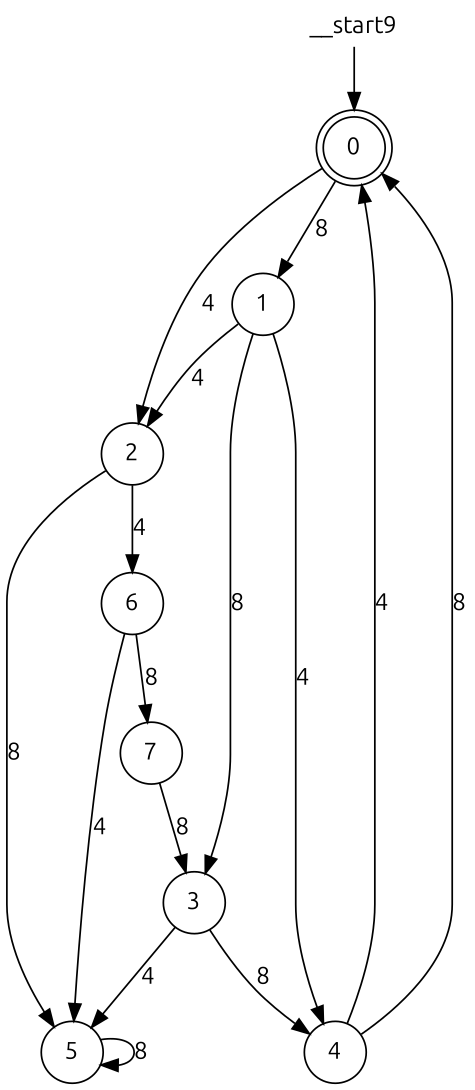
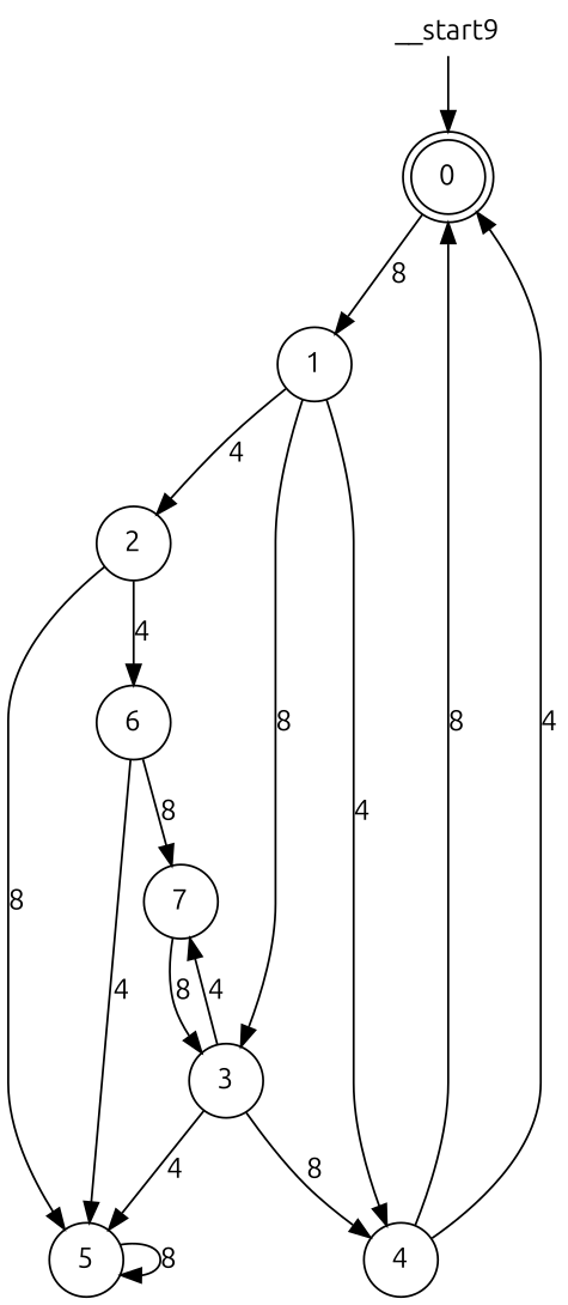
  digraph {
    fontname=Ubuntu
    node [fontname=Ubuntu shape=circle]
    edge [fontname=Ubuntu]
    n1 [label=0 shape=doublecircle]
    n2 [label=1]
    n3 [label=2]
    n4 [label=3]
    n5 [label=4]
    n6 [label=5]
    n7 [label=6]
    n8 [label=7]
    n9 [height=0 label=__start9 shape=none width=0]
    n1 -> n2 [label=8]
-   n1 -> n3 [label=4]
    n2 -> n3 [label=4]
    n2 -> n4 [label=8]
    n2 -> n5 [label=4]
    n3 -> n6 [label=8]
    n3 -> n7 [label=4]
    n4 -> n5 [label=8]
    n4 -> n6 [label=4]
+   n4 -> n8 [label=4]
    n5 -> n1 [label=8]
    n5 -> n1 [label=4]
    n6 -> n6 [label=8]
    n7 -> n6 [label=4]
    n7 -> n8 [label=8]
    n8 -> n4 [label=8]
    n9 -> n1
  }
